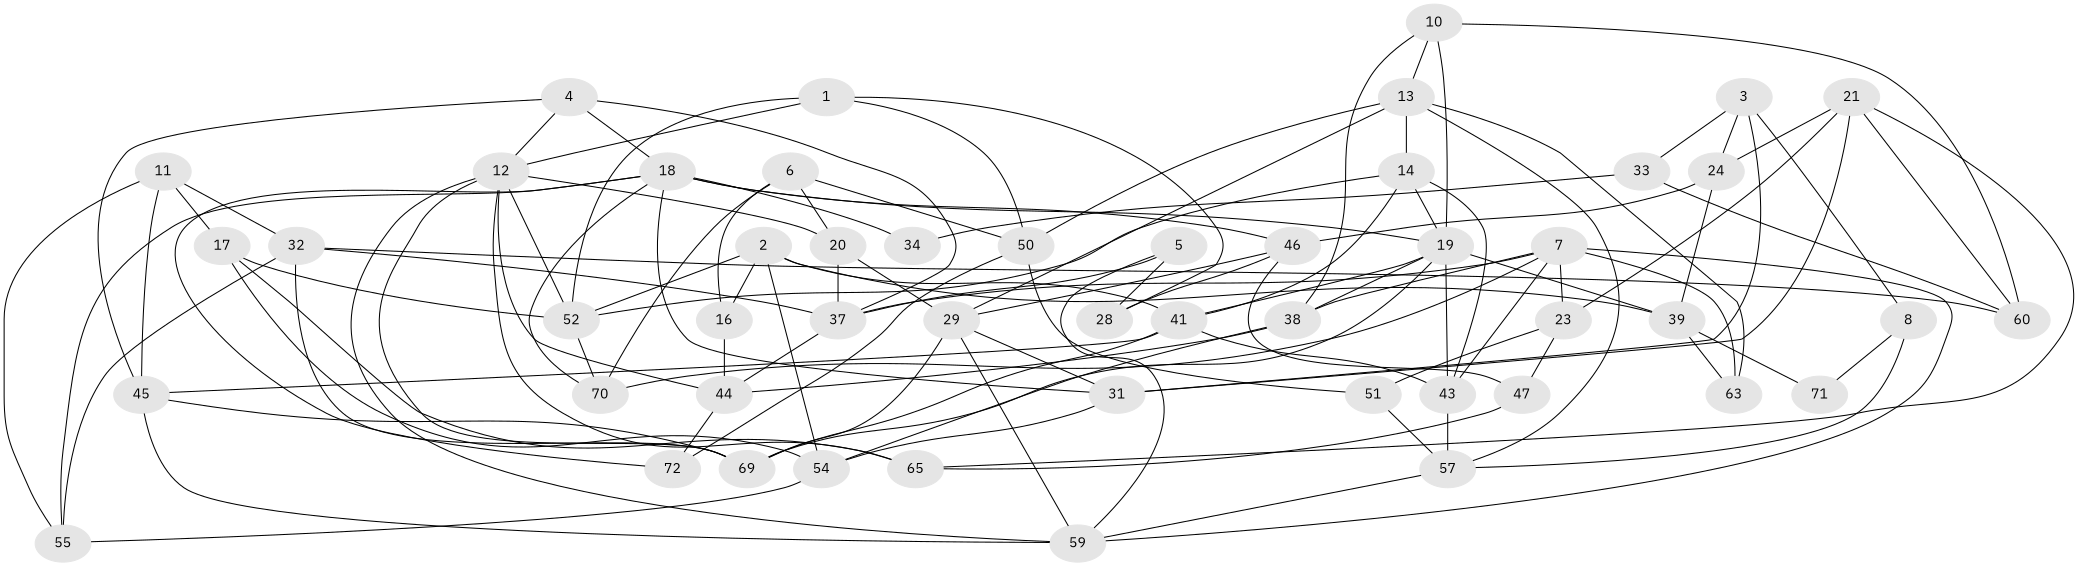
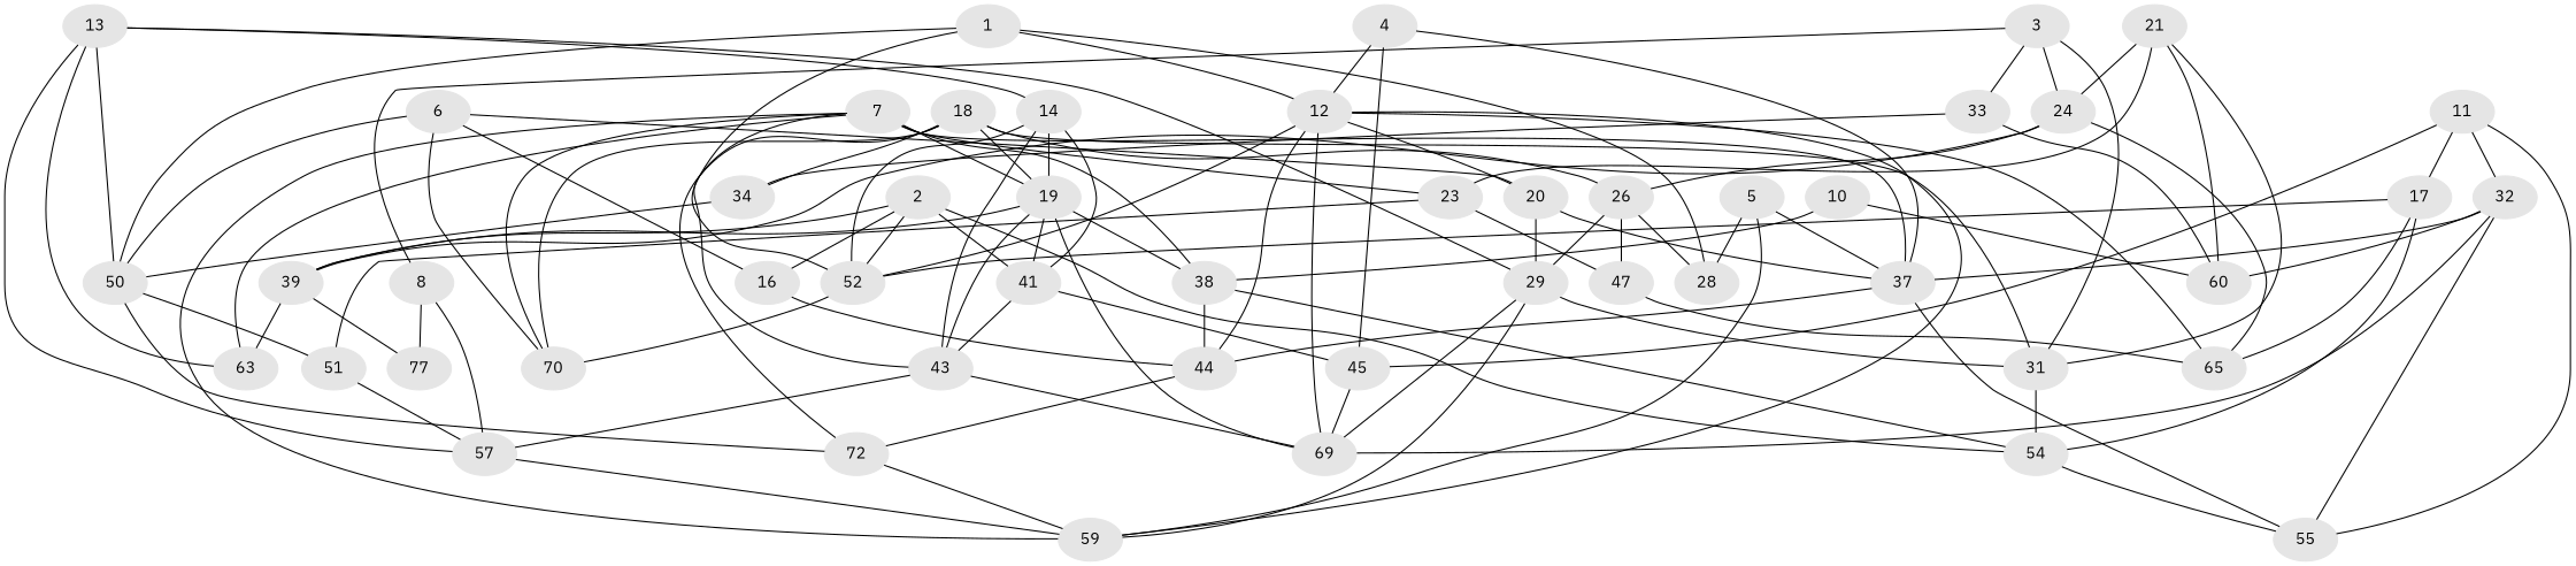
  graph {
    fontname="IBM Plex Sans"
    node [color=gray90 fontname="IBM Plex Sans" style=filled]
    edge [fontname="IBM Plex Sans"]
    1 [super="+68"]
    12 [super="+36"]
    28
    50 [super="+64"]
    52 [super="+56"]
    59 [super="+62"]
    20
    44
    65
    69
    72
    51
    70
    2 [super="+30"]
    16
    39
    41 [super="+66"]
    54
    63
-   71
+   71 [label=77]
    45
    43 [super="+48"]
    55
    3
    8
    24 [super="+25"]
    31
    33
    57
-   26 [super="+61" label=46]
+   26 [super="+61"]
    60
    34 [super="+46"]
    4 [super="+35"]
    18 [super="+40"]
    37 [super="+49"]
    19 [super="+27"]
    5
    6
    29 [super="+53"]
    7 [super="+9"]
    23 [super="+42"]
    38
    47
    13 [super="+67"]
    14 [super="+15"]
    10
    17 [super="+58"]
    11
    32 [super="+73"]
    21
    1 -- 12
    1 -- 28
    1 -- 50
    1 -- 52
    12 -- 52
    12 -- 59
    12 -- 20
    12 -- 44
    12 -- 65
    12 -- 69
    50 -- 72
    50 -- 51
    52 -- 70
    20 -- 37
    20 -- 29
    44 -- 72
    51 -- 57
    2 -- 52
    2 -- 16
    2 -- 39
    2 -- 41
    2 -- 54
    16 -- 44
    39 -- 63
    39 -- 71
-   41 -- 69
+   43 -- 69
    41 -- 45
    41 -- 43
    54 -- 55
-   45 -- 59
+   72 -- 59
    45 -- 69
    43 -- 57
    3 -- 8
    3 -- 24
    3 -- 31
    3 -- 33
    8 -- 71
    8 -- 57
-   21 -- 65
+   24 -- 65
    24 -- 39
    24 -- 26
    31 -- 54
    33 -- 60
    33 -- 34
    57 -- 59
    26 -- 28
    26 -- 29 [weight=2]
    26 -- 47
+   34 -- 50
    4 -- 12
    4 -- 45
-   4 -- 18
    4 -- 37
    18 -- 72
    18 -- 70
-   18 -- 55
+   37 -- 55
    18 -- 31
    18 -- 26 [weight=2]
    18 -- 34
    18 -- 19
    37 -- 44
    19 -- 69
    19 -- 39
    19 -- 41
    19 -- 43
    19 -- 38
    5 -- 28
    5 -- 59
    5 -- 37
    6 -- 50
    6 -- 20
    6 -- 70
    6 -- 16
    29 -- 59
    29 -- 69
    29 -- 31
    7 -- 59
    7 -- 70
    7 -- 63
    7 -- 43
    7 -- 37 [weight=2]
    7 -- 23
    7 -- 38
    23 -- 51
    23 -- 47
    38 -- 44
    38 -- 54
    47 -- 65
    13 -- 50
    13 -- 63
    13 -- 57
    13 -- 29
    13 -- 14
    14 -- 52
    14 -- 41
    14 -- 43
    14 -- 19
    10 -- 60
-   10 -- 19
+   7 -- 19
    10 -- 38
-   10 -- 13
    17 -- 52 [weight=2]
    17 -- 65
    17 -- 54
    11 -- 45
    11 -- 55
    11 -- 17
    11 -- 32
    32 -- 69
    32 -- 55
    32 -- 60
    32 -- 37
    21 -- 24
    21 -- 31
    21 -- 60
    21 -- 23
  }
